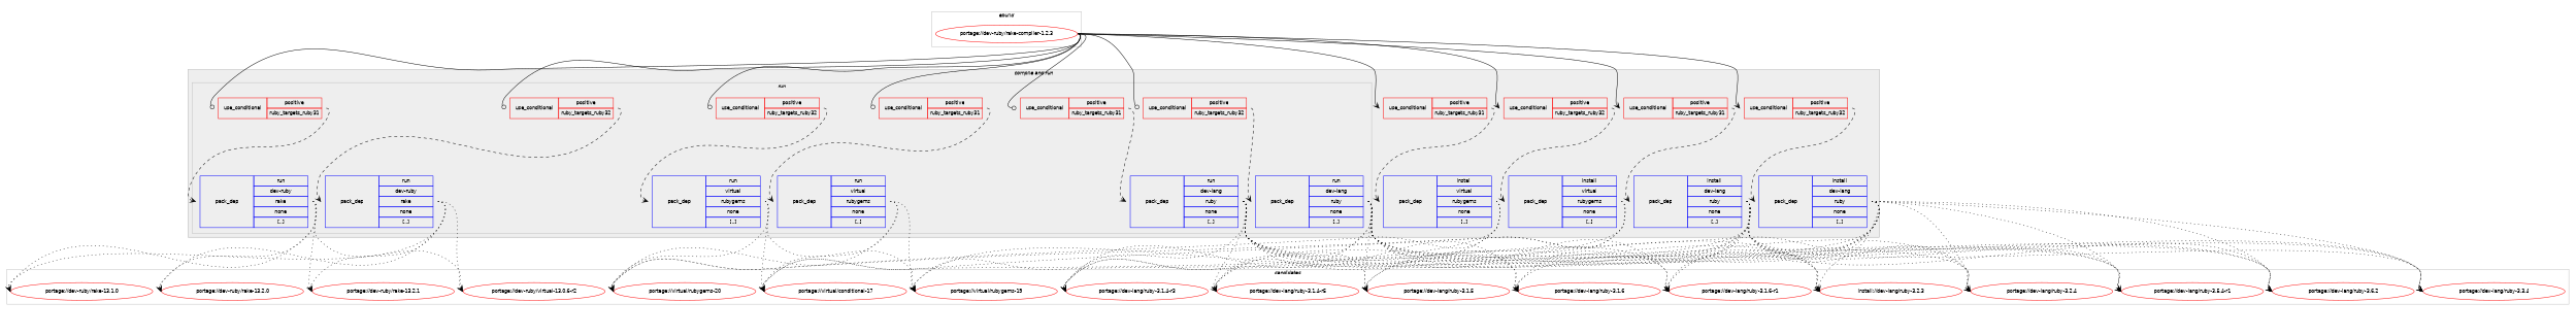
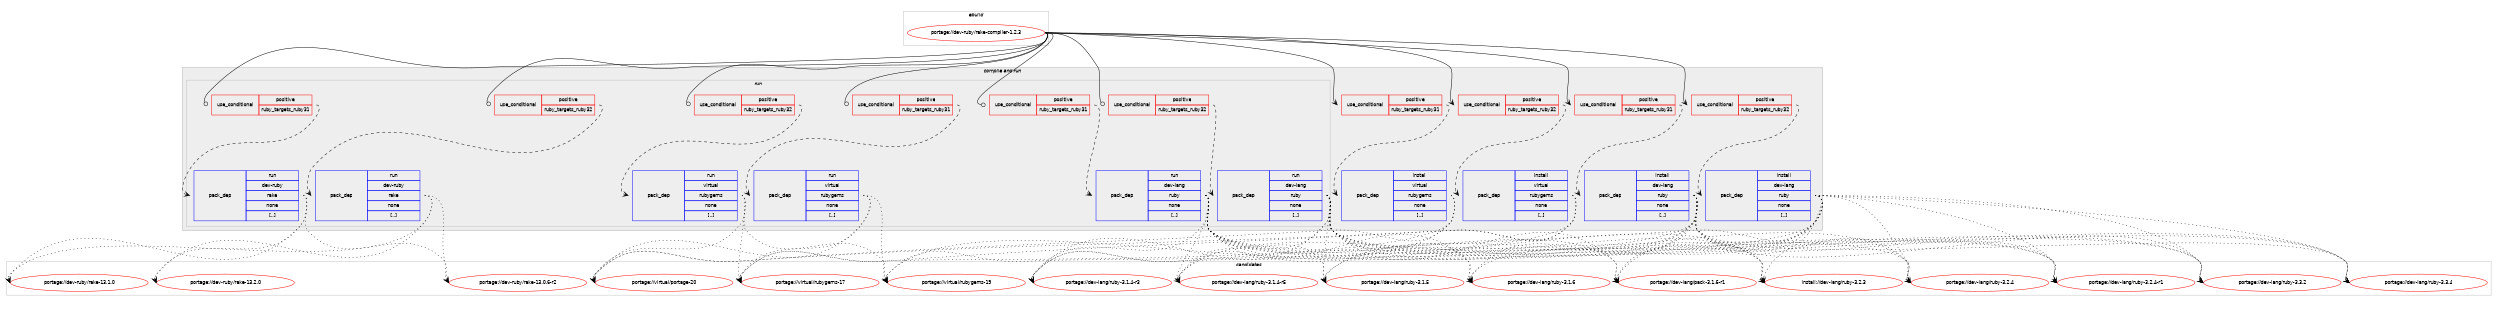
  digraph {
    compound=true
    concentrate=true
    fontname=Helvetica
    fontsize=10
    newrank=true
    rankdir=TB
    ranksep=1.5
    node [color=red fontname=Helvetica fontsize=10 shape=none]
    edge [arrowhead=vee headport=w style=dotted tailport=e weight=100]
    n1 [label="portage://dev-ruby/rake-compiler-1.2.3" width=4 shape=""]
    n2 [color=blue label=<<TABLE BORDER="0" CELLBORDER="1" CELLSPACING="0" CELLPADDING="4" WIDTH="220"><TR><TD ROWSPAN="6" CELLPADDING="30">pack_dep</TD></TR><TR><TD WIDTH="110">install</TD></TR><TR><TD>dev-lang</TD></TR><TR><TD>ruby</TD></TR><TR><TD>none</TD></TR><TR><TD>[,,]</TD></TR></TABLE>>]
    n3 [label=<<TABLE BORDER="0" CELLBORDER="1" CELLSPACING="0" CELLPADDING="4"><TR><TD ROWSPAN="3" CELLPADDING="10">use_conditional</TD></TR><TR><TD>positive</TD></TR><TR><TD>ruby_targets_ruby31</TD></TR></TABLE>>]
    n4 [color=blue label=<<TABLE BORDER="0" CELLBORDER="1" CELLSPACING="0" CELLPADDING="4" WIDTH="220"><TR><TD ROWSPAN="6" CELLPADDING="30">pack_dep</TD></TR><TR><TD WIDTH="110">install</TD></TR><TR><TD>virtual</TD></TR><TR><TD>rubygems</TD></TR><TR><TD>none</TD></TR><TR><TD>[,,]</TD></TR></TABLE>>]
    n5 [label=<<TABLE BORDER="0" CELLBORDER="1" CELLSPACING="0" CELLPADDING="4"><TR><TD ROWSPAN="3" CELLPADDING="10">use_conditional</TD></TR><TR><TD>positive</TD></TR><TR><TD>ruby_targets_ruby31</TD></TR></TABLE>>]
    n6 [color=blue label=<<TABLE BORDER="0" CELLBORDER="1" CELLSPACING="0" CELLPADDING="4" WIDTH="220"><TR><TD ROWSPAN="6" CELLPADDING="30">pack_dep</TD></TR><TR><TD WIDTH="110">install</TD></TR><TR><TD>dev-lang</TD></TR><TR><TD>ruby</TD></TR><TR><TD>none</TD></TR><TR><TD>[,,]</TD></TR></TABLE>>]
    n7 [label=<<TABLE BORDER="0" CELLBORDER="1" CELLSPACING="0" CELLPADDING="4"><TR><TD ROWSPAN="3" CELLPADDING="10">use_conditional</TD></TR><TR><TD>positive</TD></TR><TR><TD>ruby_targets_ruby32</TD></TR></TABLE>>]
    n8 [color=blue label=<<TABLE BORDER="0" CELLBORDER="1" CELLSPACING="0" CELLPADDING="4" WIDTH="220"><TR><TD ROWSPAN="6" CELLPADDING="30">pack_dep</TD></TR><TR><TD WIDTH="110">install</TD></TR><TR><TD>virtual</TD></TR><TR><TD>rubygems</TD></TR><TR><TD>none</TD></TR><TR><TD>[,,]</TD></TR></TABLE>>]
    n9 [label=<<TABLE BORDER="0" CELLBORDER="1" CELLSPACING="0" CELLPADDING="4"><TR><TD ROWSPAN="3" CELLPADDING="10">use_conditional</TD></TR><TR><TD>positive</TD></TR><TR><TD>ruby_targets_ruby32</TD></TR></TABLE>>]
    n10 [color=blue label=<<TABLE BORDER="0" CELLBORDER="1" CELLSPACING="0" CELLPADDING="4" WIDTH="220"><TR><TD ROWSPAN="6" CELLPADDING="30">pack_dep</TD></TR><TR><TD WIDTH="110">run</TD></TR><TR><TD>dev-lang</TD></TR><TR><TD>ruby</TD></TR><TR><TD>none</TD></TR><TR><TD>[,,]</TD></TR></TABLE>>]
    n11 [label=<<TABLE BORDER="0" CELLBORDER="1" CELLSPACING="0" CELLPADDING="4"><TR><TD ROWSPAN="3" CELLPADDING="10">use_conditional</TD></TR><TR><TD>positive</TD></TR><TR><TD>ruby_targets_ruby31</TD></TR></TABLE>>]
    n12 [color=blue label=<<TABLE BORDER="0" CELLBORDER="1" CELLSPACING="0" CELLPADDING="4" WIDTH="220"><TR><TD ROWSPAN="6" CELLPADDING="30">pack_dep</TD></TR><TR><TD WIDTH="110">run</TD></TR><TR><TD>dev-ruby</TD></TR><TR><TD>rake</TD></TR><TR><TD>none</TD></TR><TR><TD>[,,]</TD></TR></TABLE>>]
    n13 [label=<<TABLE BORDER="0" CELLBORDER="1" CELLSPACING="0" CELLPADDING="4"><TR><TD ROWSPAN="3" CELLPADDING="10">use_conditional</TD></TR><TR><TD>positive</TD></TR><TR><TD>ruby_targets_ruby31</TD></TR></TABLE>>]
    n14 [color=blue label=<<TABLE BORDER="0" CELLBORDER="1" CELLSPACING="0" CELLPADDING="4" WIDTH="220"><TR><TD ROWSPAN="6" CELLPADDING="30">pack_dep</TD></TR><TR><TD WIDTH="110">run</TD></TR><TR><TD>virtual</TD></TR><TR><TD>rubygems</TD></TR><TR><TD>none</TD></TR><TR><TD>[,,]</TD></TR></TABLE>>]
    n15 [label=<<TABLE BORDER="0" CELLBORDER="1" CELLSPACING="0" CELLPADDING="4"><TR><TD ROWSPAN="3" CELLPADDING="10">use_conditional</TD></TR><TR><TD>positive</TD></TR><TR><TD>ruby_targets_ruby31</TD></TR></TABLE>>]
    n16 [color=blue label=<<TABLE BORDER="0" CELLBORDER="1" CELLSPACING="0" CELLPADDING="4" WIDTH="220"><TR><TD ROWSPAN="6" CELLPADDING="30">pack_dep</TD></TR><TR><TD WIDTH="110">run</TD></TR><TR><TD>dev-lang</TD></TR><TR><TD>ruby</TD></TR><TR><TD>none</TD></TR><TR><TD>[,,]</TD></TR></TABLE>>]
    n17 [label=<<TABLE BORDER="0" CELLBORDER="1" CELLSPACING="0" CELLPADDING="4"><TR><TD ROWSPAN="3" CELLPADDING="10">use_conditional</TD></TR><TR><TD>positive</TD></TR><TR><TD>ruby_targets_ruby32</TD></TR></TABLE>>]
    n18 [color=blue label=<<TABLE BORDER="0" CELLBORDER="1" CELLSPACING="0" CELLPADDING="4" WIDTH="220"><TR><TD ROWSPAN="6" CELLPADDING="30">pack_dep</TD></TR><TR><TD WIDTH="110">run</TD></TR><TR><TD>dev-ruby</TD></TR><TR><TD>rake</TD></TR><TR><TD>none</TD></TR><TR><TD>[,,]</TD></TR></TABLE>>]
    n19 [label=<<TABLE BORDER="0" CELLBORDER="1" CELLSPACING="0" CELLPADDING="4"><TR><TD ROWSPAN="3" CELLPADDING="10">use_conditional</TD></TR><TR><TD>positive</TD></TR><TR><TD>ruby_targets_ruby32</TD></TR></TABLE>>]
    n20 [color=blue label=<<TABLE BORDER="0" CELLBORDER="1" CELLSPACING="0" CELLPADDING="4" WIDTH="220"><TR><TD ROWSPAN="6" CELLPADDING="30">pack_dep</TD></TR><TR><TD WIDTH="110">run</TD></TR><TR><TD>virtual</TD></TR><TR><TD>rubygems</TD></TR><TR><TD>none</TD></TR><TR><TD>[,,]</TD></TR></TABLE>>]
    n21 [label=<<TABLE BORDER="0" CELLBORDER="1" CELLSPACING="0" CELLPADDING="4"><TR><TD ROWSPAN="3" CELLPADDING="10">use_conditional</TD></TR><TR><TD>positive</TD></TR><TR><TD>ruby_targets_ruby32</TD></TR></TABLE>>]
    n22 [label="portage://dev-lang/ruby-3.3.4" width=4 shape=""]
-   n23 [label="portage://dev-lang/ruby-3.6.2" width=4 shape=""]
-   n24 [label="portage://dev-lang/ruby-3.5.4-r1" width=4 shape=""]
+   n23 [label="portage://dev-lang/ruby-3.3.2" width=4 shape=""]
+   n24 [label="portage://dev-lang/ruby-3.2.4-r1" width=4 shape=""]
    n25 [label="portage://dev-lang/ruby-3.2.4" width=4 shape=""]
    n26 [label="install://dev-lang/ruby-3.2.3" width=4 shape=""]
-   n27 [label="portage://dev-lang/ruby-3.1.6-r1" width=4 shape=""]
+   n27 [label="portage://dev-lang/pack-3.1.6-r1" width=4 shape=""]
    n28 [label="portage://dev-lang/ruby-3.1.6" width=4 shape=""]
    n29 [label="portage://dev-lang/ruby-3.1.5" width=4 shape=""]
    n30 [label="portage://dev-lang/ruby-3.1.4-r5" width=4 shape=""]
    n31 [label="portage://dev-lang/ruby-3.1.4-r3" width=4 shape=""]
-   n32 [label="portage://virtual/rubygems-20" width=4 shape=""]
+   n32 [label="portage://virtual/portage-20" width=4 shape=""]
    n33 [label="portage://virtual/rubygems-19" width=4 shape=""]
-   n34 [label="portage://virtual/conditional-17" width=4 shape=""]
-   n35 [label="portage://dev-ruby/rake-13.2.1" width=4 shape=""]
+   n34 [label="portage://virtual/rubygems-17" width=4 shape=""]
    n36 [label="portage://dev-ruby/rake-13.2.0" width=4 shape=""]
    n37 [label="portage://dev-ruby/rake-13.1.0" width=4 shape=""]
-   n38 [label="portage://dev-ruby/virtual-13.0.6-r2" width=4 shape=""]
+   n38 [label="portage://dev-ruby/rake-13.0.6-r2" width=4 shape=""]
    subgraph cluster_1 {
      color=gray
      label=<<i>ebuild</i>>
      n1
    }
    subgraph cluster_2 {
      color=gray
      label=<<i>dependencies</i>>
      subgraph cluster_3 {
        color=gray
        fillcolor="#eeeeee"
        label=<<i>compile</i>>
        style=filled
        subgraph sub_4 {
          color=gray
          fillcolor="#eeeeee"
          label=<<i>compile</i>>
          style=filled
          n3
          subgraph sub_5 {
            color=gray
            fillcolor="#eeeeee"
            label=<<i>compile</i>>
            style=filled
            n2
          }
        }
        subgraph sub_6 {
          color=gray
          fillcolor="#eeeeee"
          label=<<i>compile</i>>
          style=filled
          n5
          subgraph sub_7 {
            color=gray
            fillcolor="#eeeeee"
            label=<<i>compile</i>>
            style=filled
            n4
          }
        }
        subgraph sub_8 {
          color=gray
          fillcolor="#eeeeee"
          label=<<i>compile</i>>
          style=filled
          n7
          subgraph sub_9 {
            color=gray
            fillcolor="#eeeeee"
            label=<<i>compile</i>>
            style=filled
            n6
          }
        }
        subgraph sub_10 {
          color=gray
          fillcolor="#eeeeee"
          label=<<i>compile</i>>
          style=filled
          n9
          subgraph sub_11 {
            color=gray
            fillcolor="#eeeeee"
            label=<<i>compile</i>>
            style=filled
            n8
          }
        }
      }
      subgraph cluster_12 {
        color=gray
        fillcolor="#eeeeee"
        label=<<i>compile and run</i>>
        style=filled
      }
      subgraph cluster_13 {
        color=gray
        fillcolor="#eeeeee"
        label=<<i>run</i>>
        style=filled
        subgraph sub_14 {
          color=gray
          fillcolor="#eeeeee"
          label=<<i>run</i>>
          style=filled
          n11
          subgraph sub_15 {
            color=gray
            fillcolor="#eeeeee"
            label=<<i>run</i>>
            style=filled
            n10
          }
        }
        subgraph sub_16 {
          color=gray
          fillcolor="#eeeeee"
          label=<<i>run</i>>
          style=filled
          n13
          subgraph sub_17 {
            color=gray
            fillcolor="#eeeeee"
            label=<<i>run</i>>
            style=filled
            n12
          }
        }
        subgraph sub_18 {
          color=gray
          fillcolor="#eeeeee"
          label=<<i>run</i>>
          style=filled
          n15
          subgraph sub_19 {
            color=gray
            fillcolor="#eeeeee"
            label=<<i>run</i>>
            style=filled
            n14
          }
        }
        subgraph sub_20 {
          color=gray
          fillcolor="#eeeeee"
          label=<<i>run</i>>
          style=filled
          n17
          subgraph sub_21 {
            color=gray
            fillcolor="#eeeeee"
            label=<<i>run</i>>
            style=filled
            n16
          }
        }
        subgraph sub_22 {
          color=gray
          fillcolor="#eeeeee"
          label=<<i>run</i>>
          style=filled
          n19
          subgraph sub_23 {
            color=gray
            fillcolor="#eeeeee"
            label=<<i>run</i>>
            style=filled
            n18
          }
        }
        subgraph sub_24 {
          color=gray
          fillcolor="#eeeeee"
          label=<<i>run</i>>
          style=filled
          n21
          subgraph sub_25 {
            color=gray
            fillcolor="#eeeeee"
            label=<<i>run</i>>
            style=filled
            n20
          }
        }
      }
    }
    subgraph cluster_26 {
      color=gray
      label=<<i>candidates</i>>
      rank=same
      subgraph sub_27 {
        color=black
        label=<<i>candidates</i>>
        nodesep=1
        rank=same
        n22
        n23
        n24
        n25
        n26
        n27
        n28
        n29
        n30
        n31
      }
      subgraph sub_28 {
        color=black
        label=<<i>candidates</i>>
        nodesep=1
        rank=same
        n32
        n33
        n34
      }
      subgraph sub_29 {
        color=black
        label=<<i>candidates</i>>
        nodesep=1
        rank=same
        n32
        n33
        n34
      }
      subgraph sub_30 {
        color=black
        label=<<i>candidates</i>>
        nodesep=1
        rank=same
        n22
        n23
        n24
        n25
        n26
        n27
        n28
        n29
        n30
        n31
      }
      subgraph sub_31 {
        color=black
        label=<<i>candidates</i>>
        nodesep=1
        rank=same
        n22
        n23
        n24
        n25
        n26
        n27
        n28
        n29
        n30
        n31
      }
      subgraph sub_32 {
        color=black
        label=<<i>candidates</i>>
        nodesep=1
        rank=same
-       n35
        n36
        n37
        n38
      }
      subgraph sub_33 {
        color=black
        label=<<i>candidates</i>>
        nodesep=1
        rank=same
        n32
        n33
        n34
      }
      subgraph sub_34 {
        color=black
        label=<<i>candidates</i>>
        nodesep=1
        rank=same
        n22
        n23
        n24
        n25
        n26
        n27
        n28
        n29
        n30
        n31
      }
      subgraph sub_35 {
        color=black
        label=<<i>candidates</i>>
        nodesep=1
        rank=same
-       n35
        n36
        n37
        n38
      }
      subgraph sub_36 {
        color=black
        label=<<i>candidates</i>>
        nodesep=1
        rank=same
        n32
        n33
        n34
      }
    }
    n1 -> n3 [style=solid weight=20]
    n1 -> n5 [style=solid weight=20]
    n1 -> n7 [style=solid weight=20]
    n1 -> n9 [style=solid weight=20]
    n1 -> n11 [arrowhead=odot style=solid weight=20]
    n1 -> n13 [arrowhead=odot style=solid weight=20]
    n1 -> n15 [arrowhead=odot style=solid weight=20]
    n1 -> n17 [arrowhead=odot style=solid weight=20]
    n1 -> n19 [arrowhead=odot style=solid weight=20]
    n1 -> n21 [arrowhead=odot style=solid weight=20]
    n2 -> n22
    n2 -> n23
    n2 -> n24
    n2 -> n25
    n2 -> n26
    n2 -> n27
    n2 -> n28
    n2 -> n29
    n2 -> n30
    n2 -> n31
    n3 -> n2 [style=dashed weight=20]
    n4 -> n32
    n4 -> n33
    n4 -> n34
    n5 -> n4 [style=dashed weight=20]
    n6 -> n22
    n6 -> n23
    n6 -> n24
    n6 -> n25
    n6 -> n26
    n6 -> n27
    n6 -> n28
    n6 -> n29
    n6 -> n30
    n6 -> n31
    n7 -> n6 [style=dashed weight=20]
    n8 -> n32
    n8 -> n33
    n8 -> n34
    n9 -> n8 [style=dashed weight=20]
    n10 -> n22
    n10 -> n23
    n10 -> n24
    n10 -> n25
    n10 -> n26
    n10 -> n27
    n10 -> n28
    n10 -> n29
    n10 -> n30
    n10 -> n31
    n11 -> n10 [style=dashed weight=20]
-   n12 -> n35
    n12 -> n36
    n12 -> n37
    n12 -> n38
    n13 -> n12 [style=dashed weight=20]
    n14 -> n32
    n14 -> n33
    n14 -> n34
    n15 -> n14 [style=dashed weight=20]
    n16 -> n22
    n16 -> n23
    n16 -> n24
    n16 -> n25
    n16 -> n26
    n16 -> n27
    n16 -> n28
    n16 -> n29
    n16 -> n30
    n16 -> n31
    n17 -> n16 [style=dashed weight=20]
-   n18 -> n35
    n18 -> n36
    n18 -> n37
    n18 -> n38
    n19 -> n18 [style=dashed weight=20]
    n20 -> n32
    n20 -> n33
    n20 -> n34
    n21 -> n20 [style=dashed weight=20]
  }
